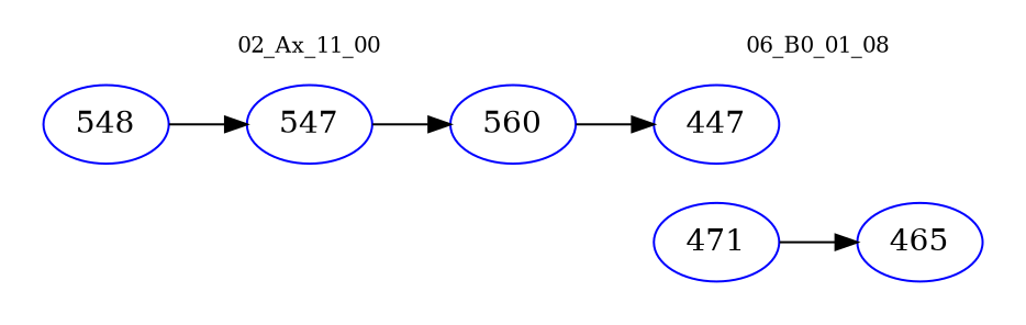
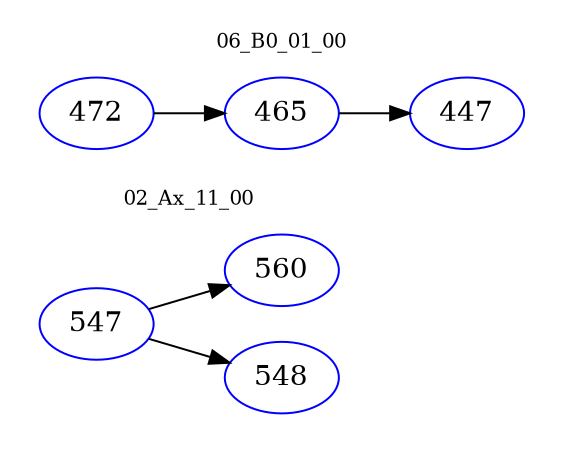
  digraph {
    rankdir=LR
    node [color=blue]
    edge [color=black]
    n1 [label=547]
    n2 [label=548]
    n3 [label=560]
    n4 [label=465]
    n5 [label=447]
-   n6 [label=471]
+   n6 [label=472]
    subgraph cluster_1 {
      color=white
      fontsize=10
      label="02_Ax_11_00"
      n1
      n2
      n3
    }
    subgraph cluster_2 {
      color=white
      fontsize=10
-     label="06_B0_01_08"
+     label="06_B0_01_00"
      n4
      n5
      n6
    }
-   n2 -> n1
+   n1 -> n2
    n1 -> n3
-   n3 -> n5
+   n4 -> n5
    n6 -> n4
  }
